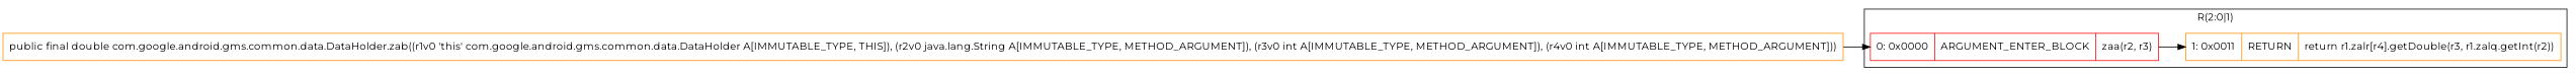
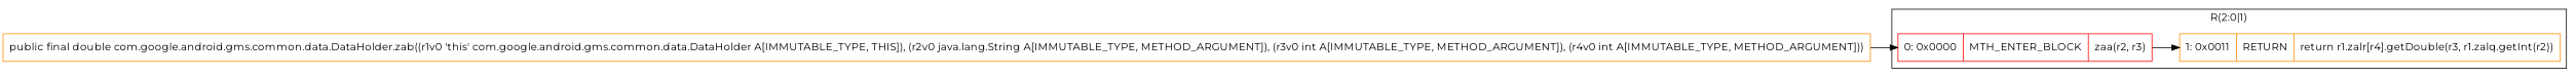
  digraph {
    rankdir=LR
    fontname=Montserrat
    node [color=darkorange shape=record fontname=Montserrat]
    edge [fontname=Montserrat]
-   n1 [color=red label="{0\:\ 0x0000|ARGUMENT_ENTER_BLOCK\l|zaa(r2, r3)\l}"]
+   n1 [color=red label="{0\:\ 0x0000|MTH_ENTER_BLOCK\l|zaa(r2, r3)\l}"]
    n2 [label="{1\:\ 0x0011|RETURN\l|return r1.zalr[r4].getDouble(r3, r1.zalq.getInt(r2))\l}"]
    n3 [label="{public final double com.google.android.gms.common.data.DataHolder.zab((r1v0 'this' com.google.android.gms.common.data.DataHolder A[IMMUTABLE_TYPE, THIS]), (r2v0 java.lang.String A[IMMUTABLE_TYPE, METHOD_ARGUMENT]), (r3v0 int A[IMMUTABLE_TYPE, METHOD_ARGUMENT]), (r4v0 int A[IMMUTABLE_TYPE, METHOD_ARGUMENT])) }"]
    subgraph cluster_1 {
      label="R(2:0|1)"
      n1
      n2
    }
    n1 -> n2
    n3 -> n1
  }
